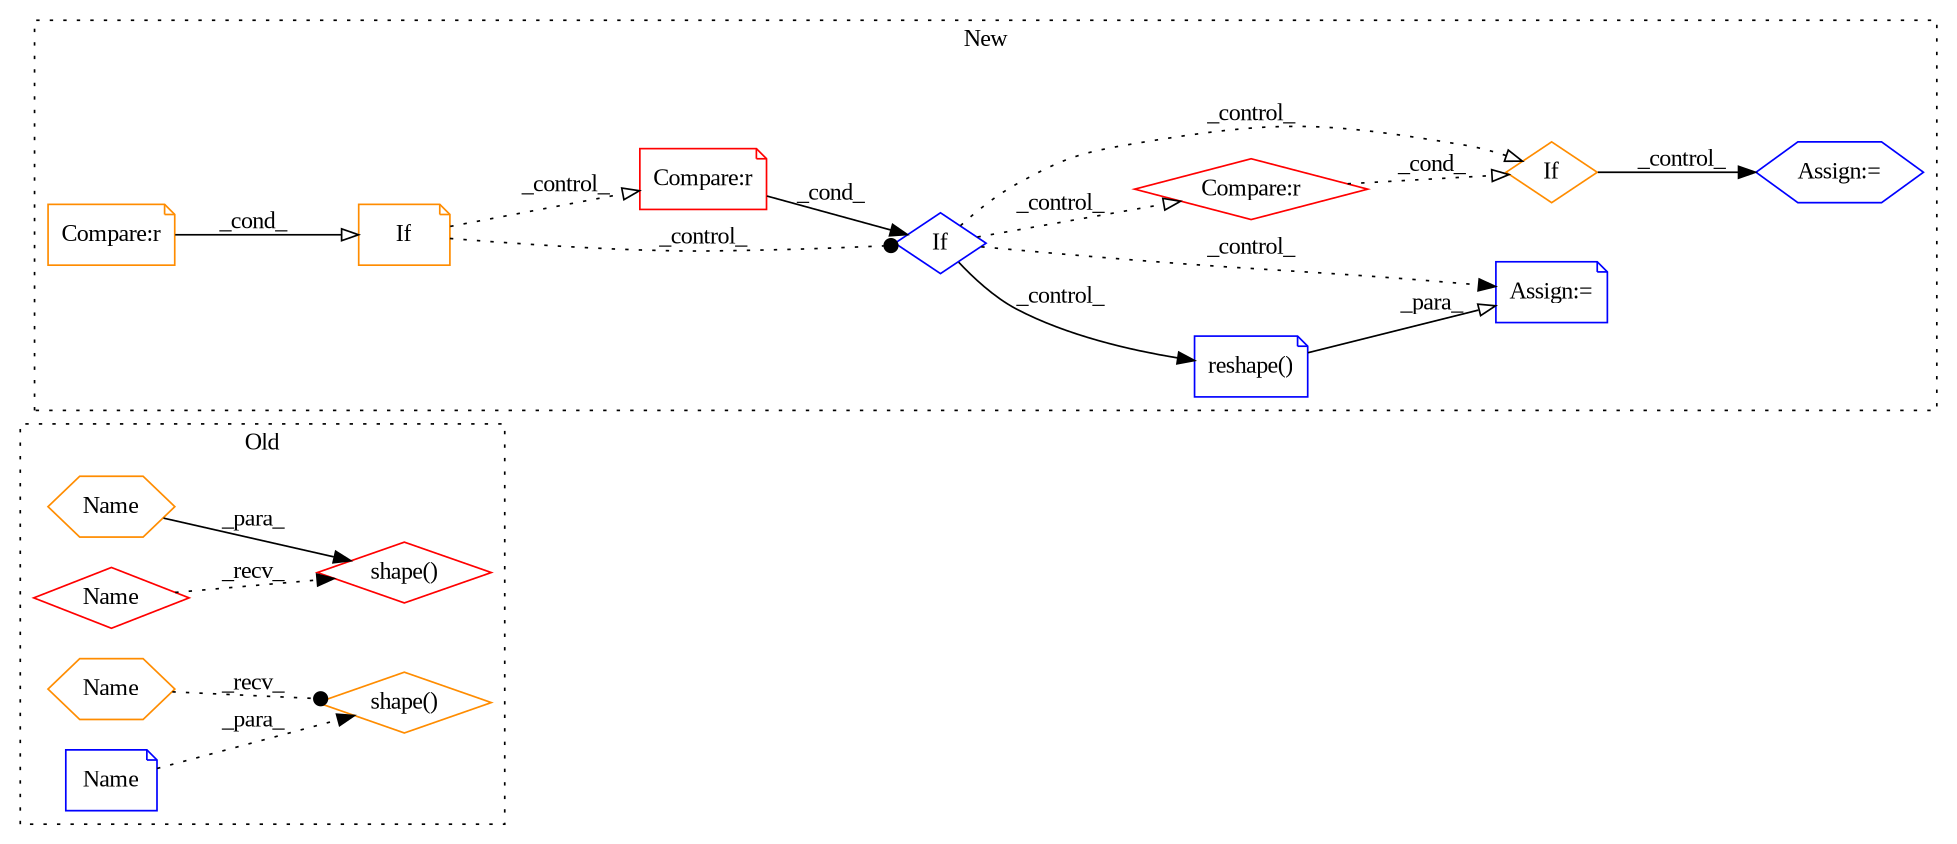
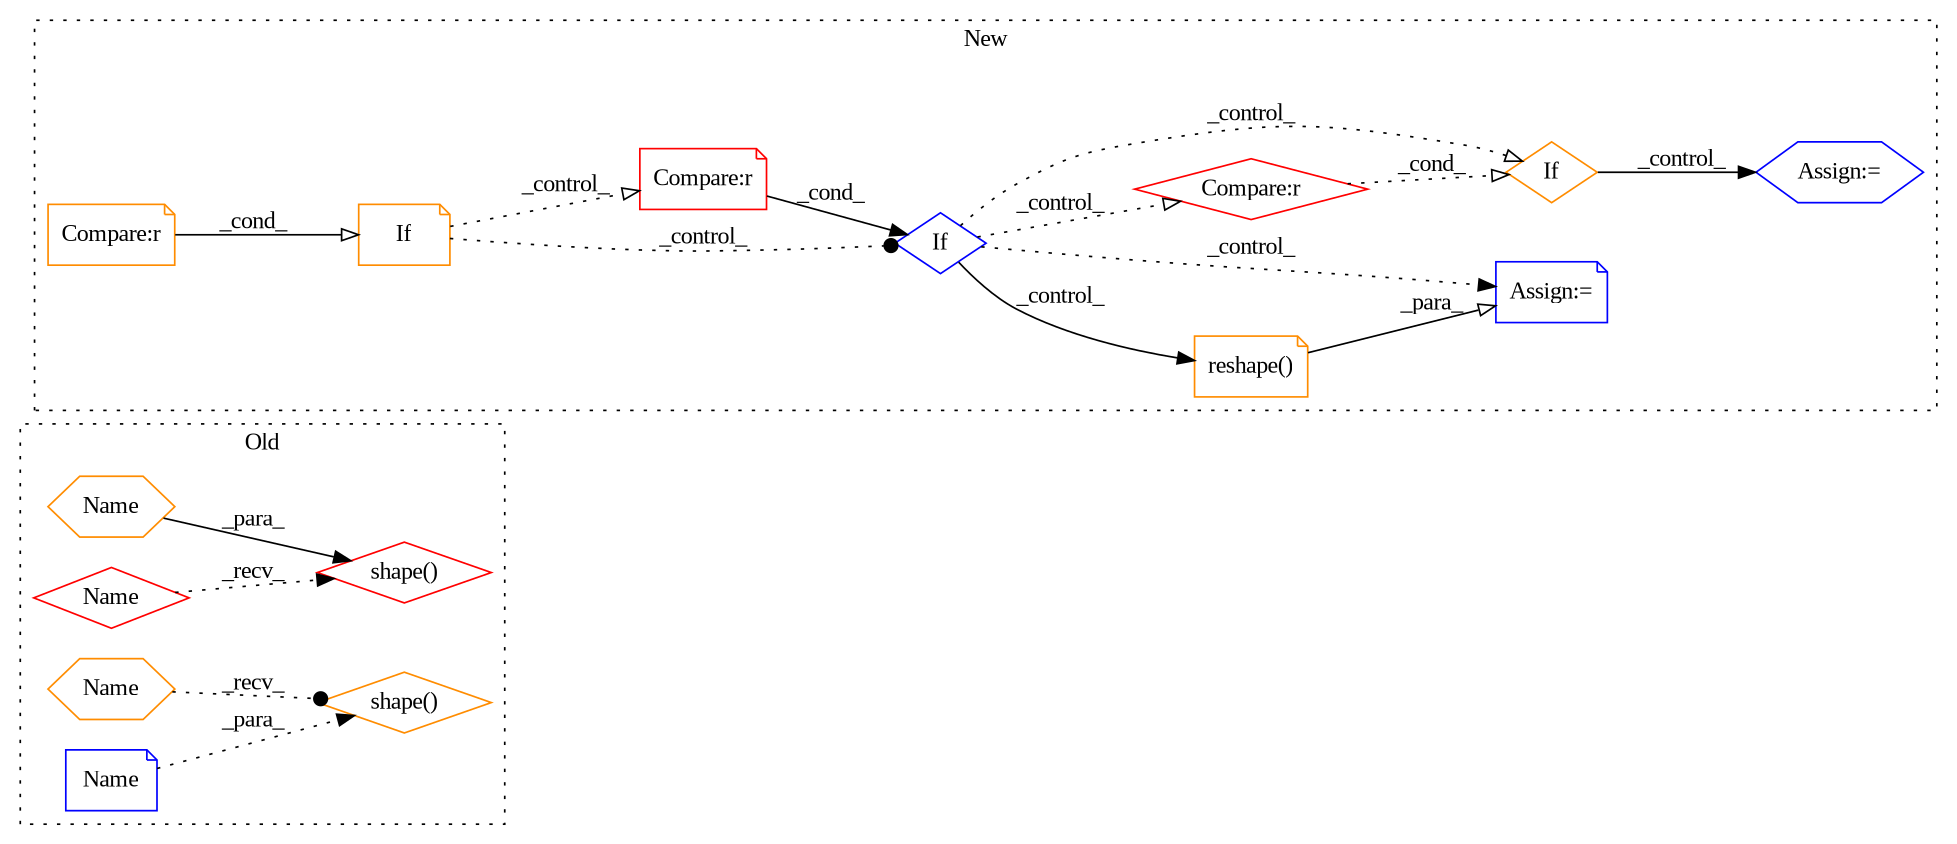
  digraph {
    rankdir=LR
    fontname="Liberation Serif"
    node [a=87 l=2 s=8190 shape=diamond color=darkorange fontname="Liberation Serif"]
    edge [style=dotted arrowhead=normal fontname="Liberation Serif"]
    n1 [a=75 l="9,1" label="shape()" s="7234,7245"]
    n2 [a=75 l="9,1" label="shape()" s="7217,7228" color=red]
    n3 [label=Name s=7226 shape=hexagon]
    n4 [label=Name s=7243 shape=note color=blue]
    n5 [label=Name s=7217 color=red]
    n6 [label=Name s=7234 shape=hexagon]
    n7 [a=96 l=3 label=If s=7196 shape=note]
    n8 [a=68 l=3 label="Assign:=" s=9268 shape=hexagon color=blue]
    n9 [a=40 l=18 label="Compare:r" s=7199 shape=note]
-   n10 [a=75 l="11,1" label="reshape()" s="8637,8731" shape=note color=blue]
+   n10 [a=75 l="11,1" label="reshape()" s="8637,8731" shape=note]
    n11 [a=96 l=0 label=If color=blue]
    n12 [a=40 l=18 label="Compare:r" s=8968 color=red]
    n13 [a=96 l=0 label=If s=8968]
    n14 [a=40 l=18 label="Compare:r" shape=note color=red]
    n15 [a=68 l=5 label="Assign:=" s=8912 shape=note color=blue]
    subgraph cluster_1 {
      label=Old
      style=dotted
      n1
      n2
      n3
      n4
      n5
      n6
    }
    subgraph cluster_2 {
      label=New
      style=dotted
      n7
      n8
      n9
      n10
      n11
      n12
      n13
      n14
      n15
    }
    n3 -> n2 [label=_para_ style=solid]
    n4 -> n1 [label=_para_]
    n5 -> n2 [label=_recv_]
    n6 -> n1 [label=_recv_ arrowhead=dot]
    n7 -> n11 [label=_control_ arrowhead=dot]
    n7 -> n14 [label=_control_ arrowhead=onormal]
    n9 -> n7 [label=_cond_ style=solid arrowhead=onormal]
    n10 -> n15 [label=_para_ style=solid arrowhead=onormal]
    n11 -> n10 [label=_control_ style=solid]
    n11 -> n12 [label=_control_ arrowhead=onormal]
    n11 -> n13 [label=_control_ arrowhead=onormal]
    n11 -> n15 [label=_control_]
    n12 -> n13 [label=_cond_ arrowhead=onormal]
    n13 -> n8 [label=_control_ style=solid]
    n14 -> n11 [label=_cond_ style=solid]
  }
